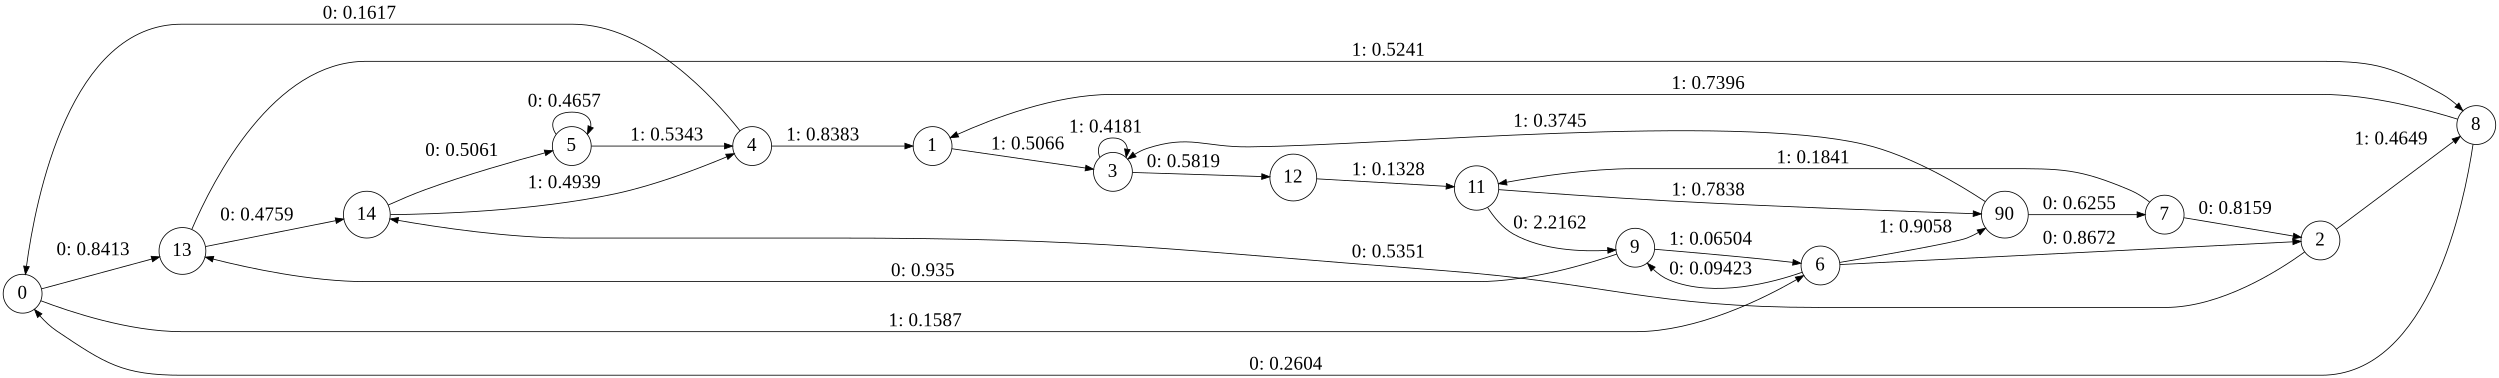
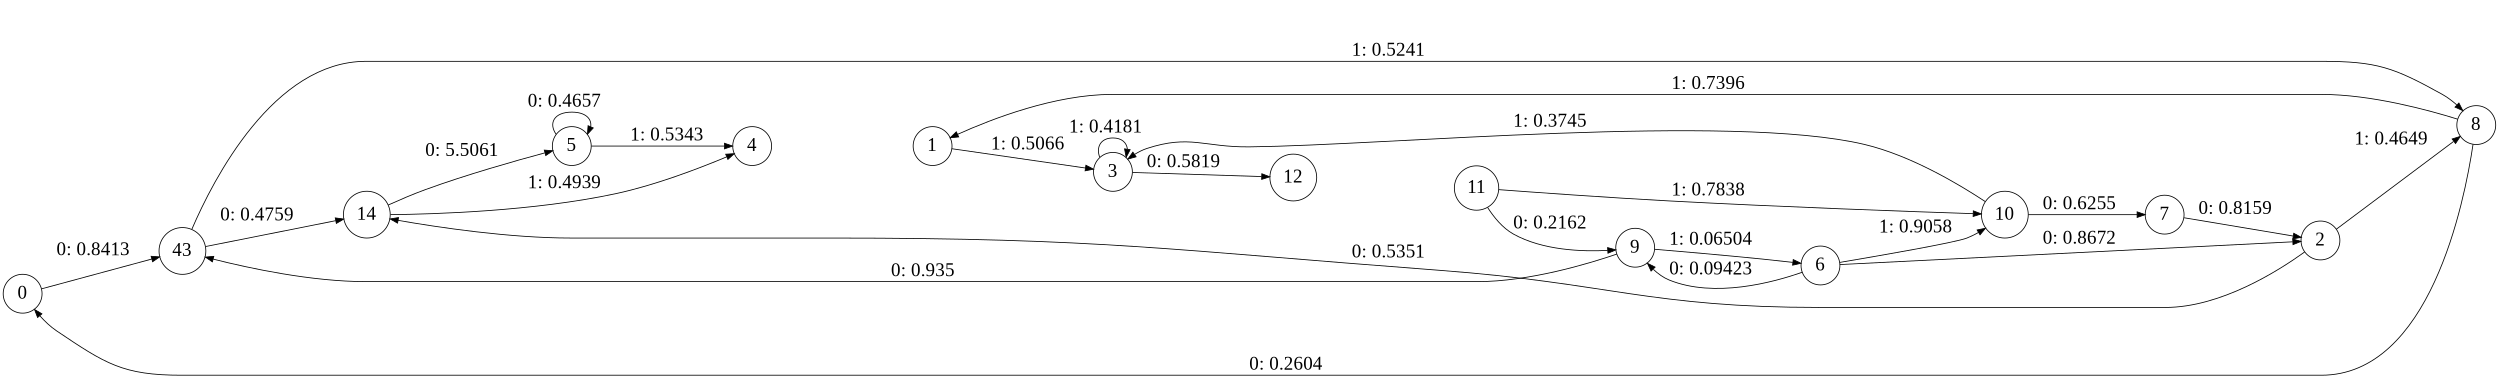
  digraph {
    fontname="Liberation Serif"
    rankdir=LR
    node [fontname="Liberation Serif" fontsize=24 shape=circle]
    edge [fontname="Liberation Serif" fontsize=24]
    0
-   13
+   13 [label=43]
    6
    14
    8
    9
-   10 [label=90]
+   10
    2
    4
    5
    1
    7
    3
    11
    12
    0 -> 13 [label="0: 0.8413   "]
-   0 -> 6 [label="1: 0.1587   "]
    13 -> 14 [label="0: 0.4759   "]
    13 -> 8 [label="1: 0.5241   "]
    6 -> 9 [label="0: 0.09423  "]
    6 -> 10 [label="1: 0.9058   "]
    6 -> 2 [label="0: 0.8672   "]
    14 -> 4 [label="1: 0.4939   "]
-   14 -> 5 [label="0: 0.5061   "]
+   14 -> 5 [label="0: 5.5061   "]
    8 -> 0 [label="0: 0.2604   "]
    8 -> 1 [label="1: 0.7396   "]
    9 -> 13 [label="0: 0.935    "]
    9 -> 6 [label="1: 0.06504  "]
    10 -> 7 [label="0: 0.6255   "]
    10 -> 3 [label="1: 0.3745   "]
    2 -> 14 [label="0: 0.5351   "]
    2 -> 8 [label="1: 0.4649   "]
-   4 -> 0 [label="0: 0.1617   "]
-   4 -> 1 [label="1: 0.8383   "]
    5 -> 4 [label="1: 0.5343   "]
    5 -> 5 [label="0: 0.4657   "]
    1 -> 3 [label="1: 0.5066   "]
    7 -> 2 [label="0: 0.8159   "]
-   7 -> 11 [label="1: 0.1841   "]
    3 -> 3 [label="1: 0.4181   "]
    3 -> 12 [label="0: 0.5819   "]
-   11 -> 9 [label="0: 2.2162   "]
+   11 -> 9 [label="0: 0.2162   "]
    11 -> 10 [label="1: 0.7838   "]
-   12 -> 11 [label="1: 0.1328   "]
  }
